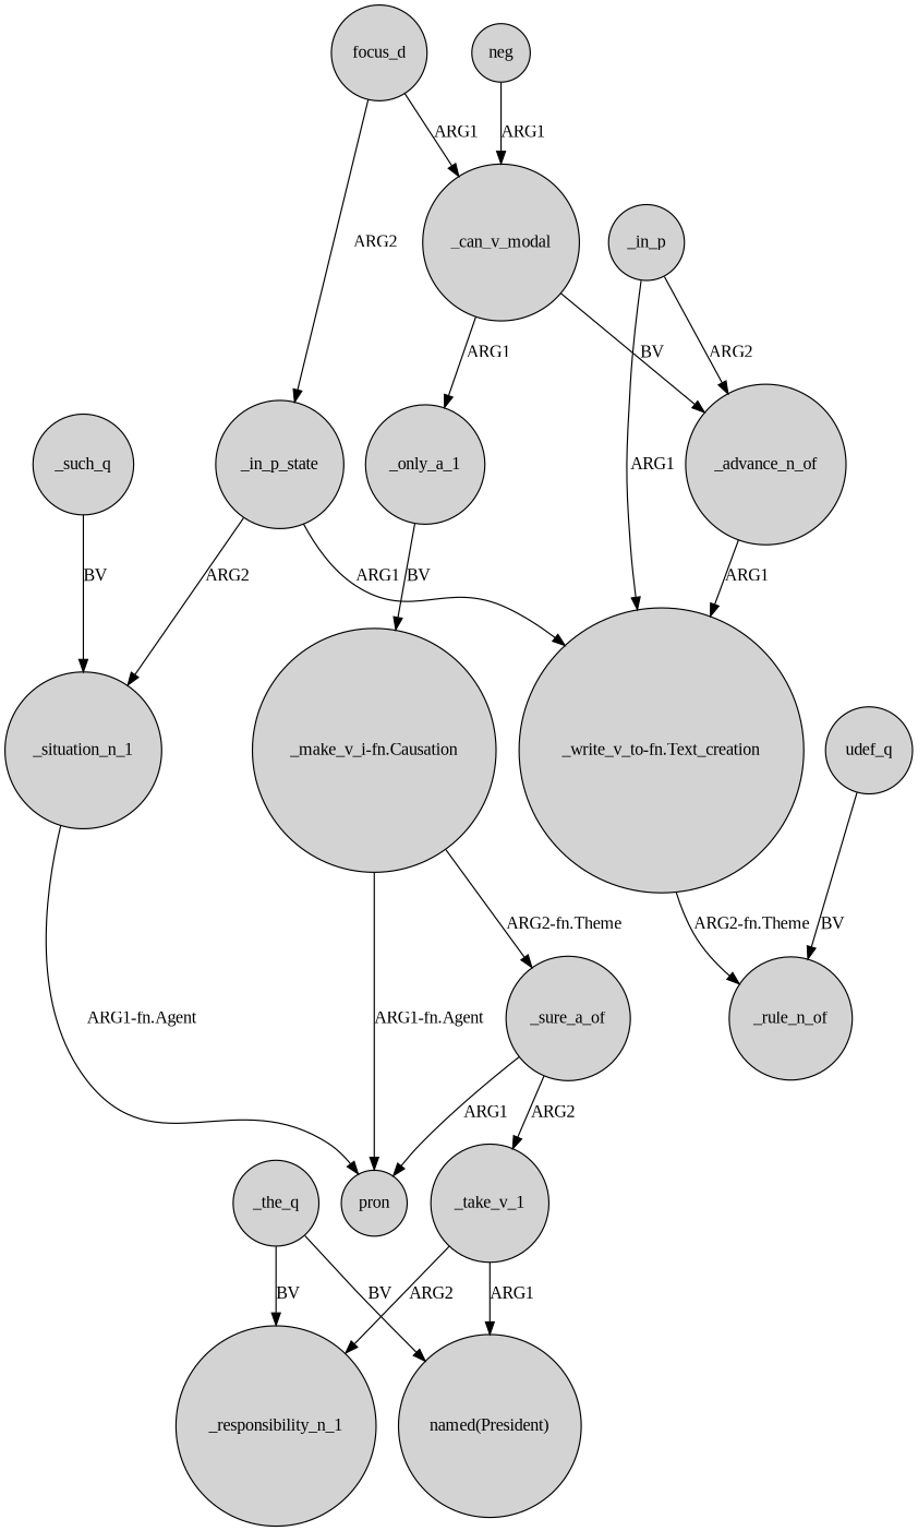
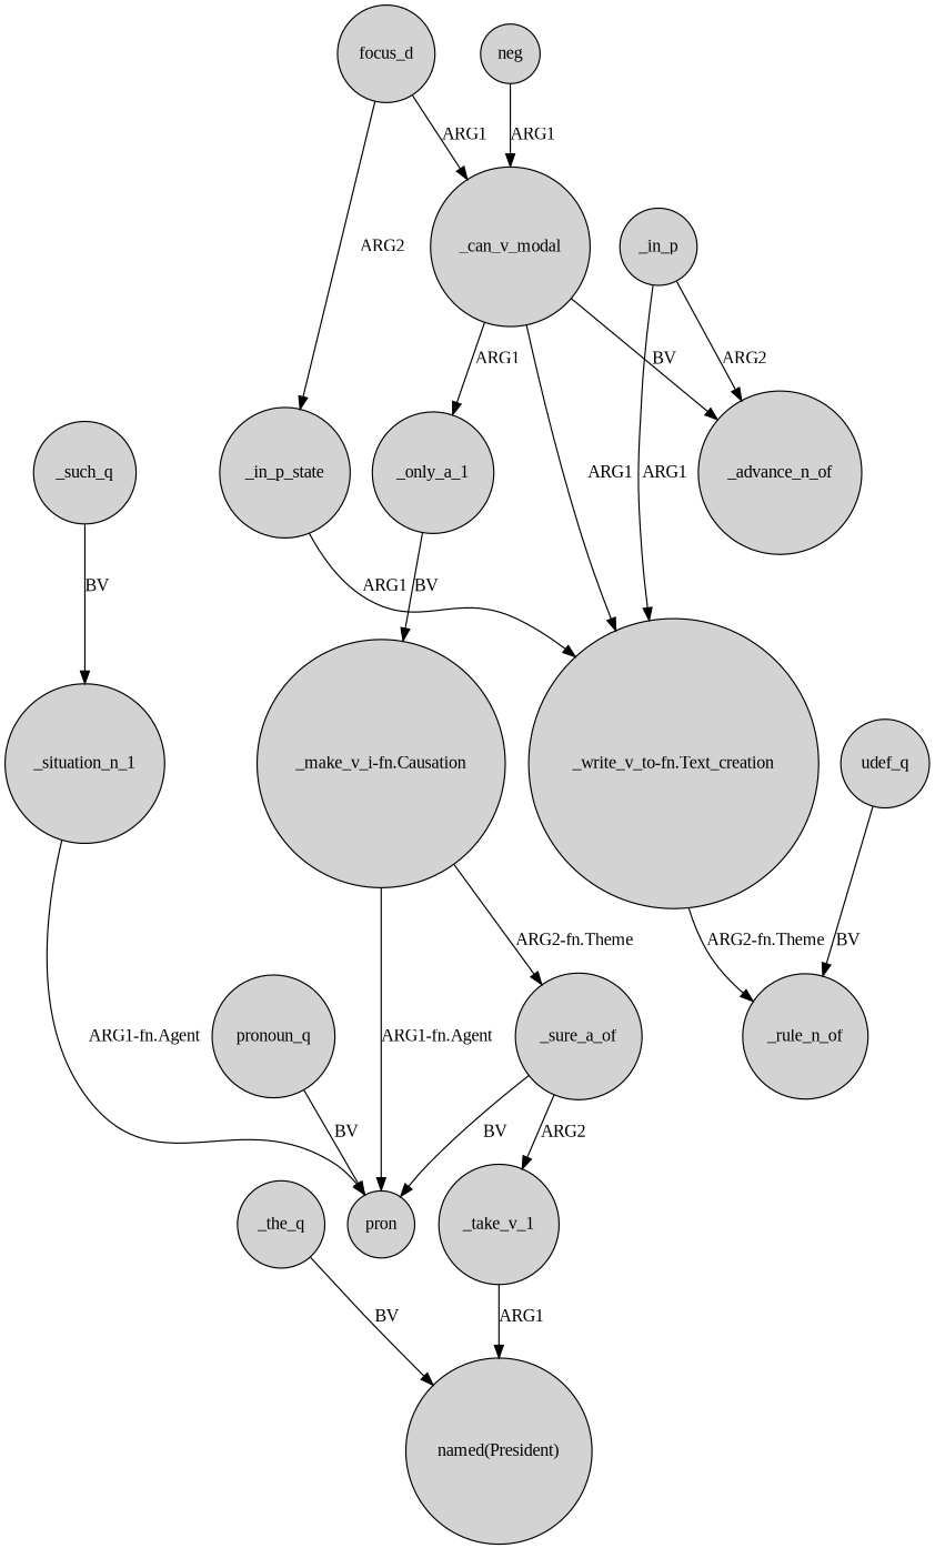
  digraph {
    fontname="Liberation Serif"
    node [fontname="Liberation Serif" shape=circle style=filled]
    edge [fontname="Liberation Serif"]
    _in_p_state
    "_write_v_to-fn.Text_creation"
    _situation_n_1
    _rule_n_of
    pron
    udef_q
    "_make_v_i-fn.Causation"
    _sure_a_of
    _take_v_1
-   _responsibility_n_1
    "named(President)"
    _only_a_1
    _the_q
    _can_v_modal
    _advance_n_of
    focus_d
    _in_p
+   pronoun_q
    _such_q
    neg
    _in_p_state -> "_write_v_to-fn.Text_creation" [label=ARG1]
-   _in_p_state -> _situation_n_1 [label=ARG2]
    "_write_v_to-fn.Text_creation" -> _rule_n_of [label="ARG2-fn.Theme"]
    _situation_n_1 -> pron [label="ARG1-fn.Agent"]
    udef_q -> _rule_n_of [label=BV]
    "_make_v_i-fn.Causation" -> pron [label="ARG1-fn.Agent"]
    "_make_v_i-fn.Causation" -> _sure_a_of [label="ARG2-fn.Theme"]
-   _sure_a_of -> pron [label=ARG1]
+   _sure_a_of -> pron [label=BV]
    _sure_a_of -> _take_v_1 [label=ARG2]
-   _take_v_1 -> _responsibility_n_1 [label=ARG2]
    _take_v_1 -> "named(President)" [label=ARG1]
    _only_a_1 -> "_make_v_i-fn.Causation" [label=BV]
-   _the_q -> _responsibility_n_1 [label=BV]
    _the_q -> "named(President)" [label=BV]
-   _advance_n_of -> "_write_v_to-fn.Text_creation" [label=ARG1]
+   _can_v_modal -> "_write_v_to-fn.Text_creation" [label=ARG1]
    _can_v_modal -> _only_a_1 [label=ARG1]
    _can_v_modal -> _advance_n_of [label=BV]
    focus_d -> _in_p_state [label=ARG2]
    focus_d -> _can_v_modal [label=ARG1]
    _in_p -> "_write_v_to-fn.Text_creation" [label=ARG1]
    _in_p -> _advance_n_of [label=ARG2]
+   pronoun_q -> pron [label=BV]
    _such_q -> _situation_n_1 [label=BV]
    neg -> _can_v_modal [label=ARG1]
  }
